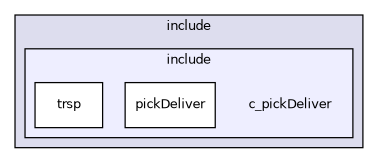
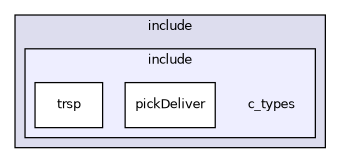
  digraph {
    compound=true
    node [fontname=Helvetica fontsize=10 shape=box color=black fillcolor=white style=filled]
-   n1 [label=c_pickDeliver shape=plaintext color="" fillcolor="" style=""]
+   n1 [label=c_types shape=plaintext color="" fillcolor="" style=""]
    n2 [label=pickDeliver]
    n3 [label=trsp]
    subgraph cluster_1 {
      bgcolor="#ddddee"
      fontname=Helvetica
      fontsize=10
      label=include
      pencolor=black
      subgraph cluster_2 {
        bgcolor="#eeeeff"
        fontname=Helvetica
        fontsize=10
        pencolor=black
        n1
        n2
        n3
      }
    }
  }
